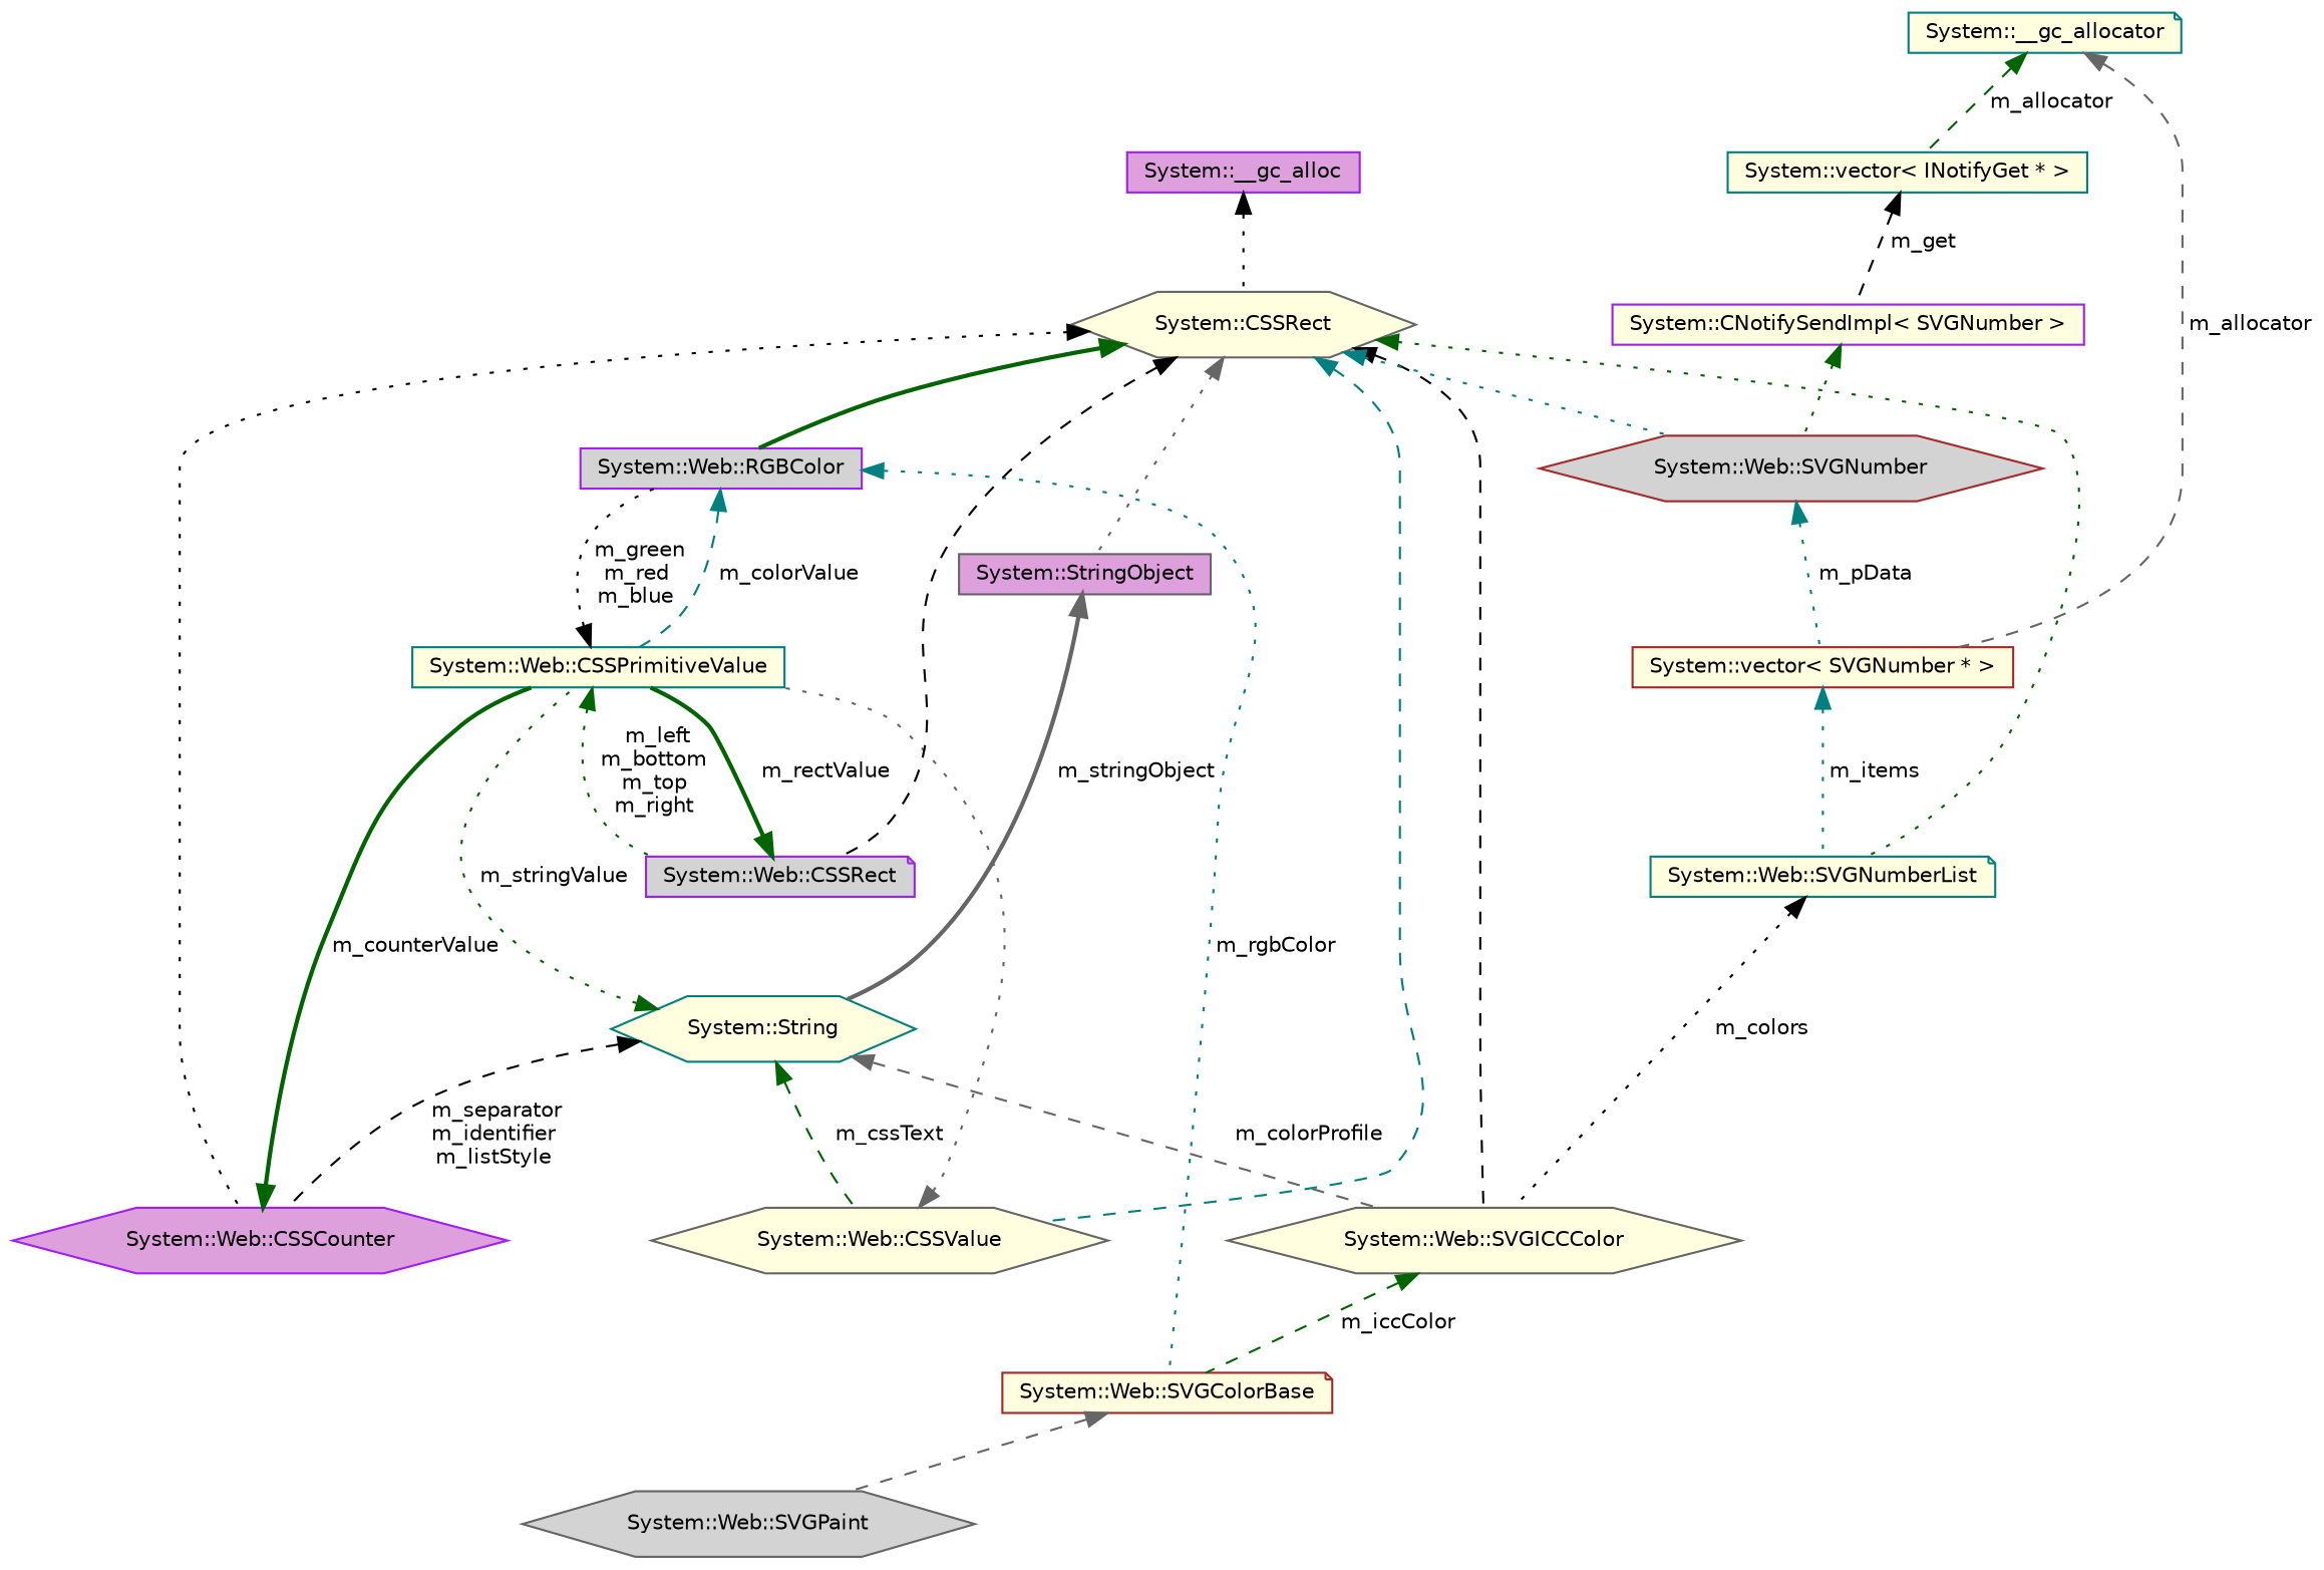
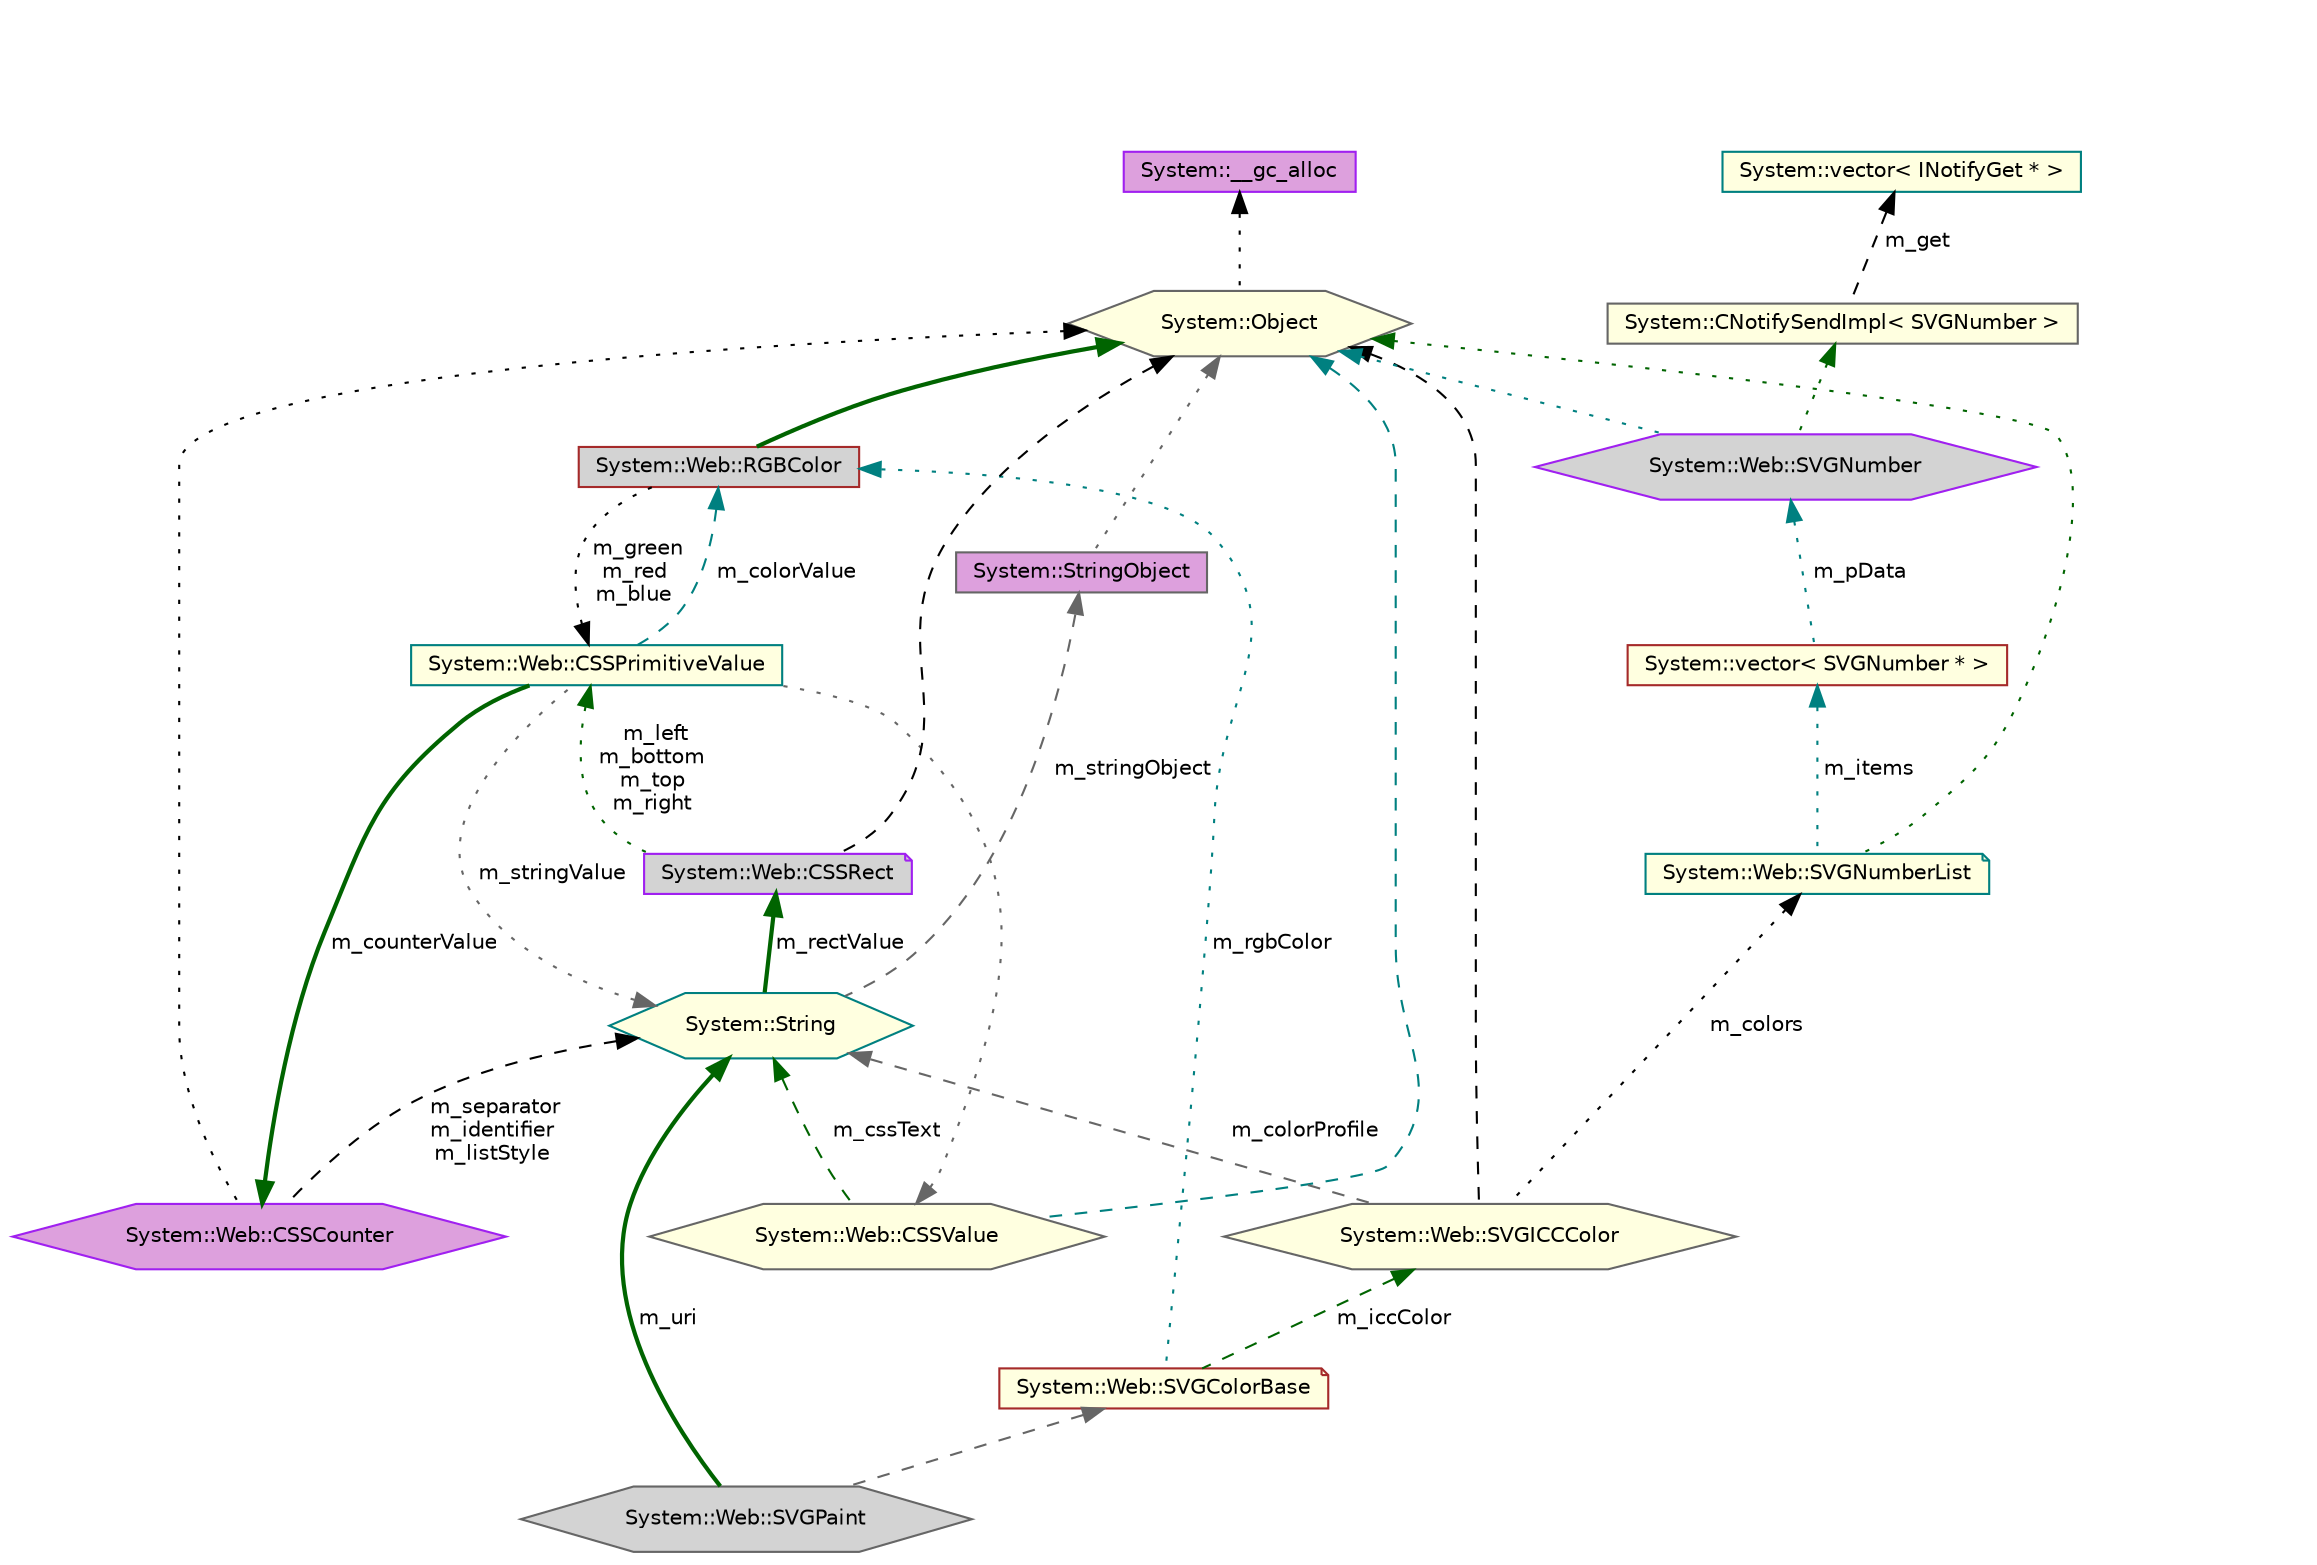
  digraph {
    rankdir=TB
    node [color=gray40 fillcolor=lightyellow fontname=Helvetica fontsize=10 shape=hexagon style=filled]
    edge [color=darkgreen dir=back fontname=Helvetica fontsize=10 labelfontname=Helvetica labelfontsize=10 style=dotted]
    n1 [fillcolor=lightgrey fontcolor=black height=0.2 label="System::Web::SVGPaint" width=0.4]
    n2 [color=brown height=0.2 label="System::Web::SVGColorBase" shape=note width=0.4]
    n3 [height=0.2 label="System::Web::CSSValue" width=0.4]
    n4 [color=teal height=0.2 label="System::Web::CSSPrimitiveValue" shape=box width=0.4]
-   n5 [color=purple fillcolor=lightgrey height=0.2 label="System::Web::RGBColor" shape=box width=0.4]
+   n5 [color=brown fillcolor=lightgrey height=0.2 label="System::Web::RGBColor" shape=box width=0.4]
    n6 [color=purple fillcolor=lightgrey height=0.2 label="System::Web::CSSRect" shape=note width=0.4]
-   n7 [height=0.2 label="System::CSSRect" width=0.4]
+   n7 [height=0.2 label="System::Object" width=0.4]
    n8 [fillcolor=plum height=0.2 label="System::StringObject" shape=box width=0.4]
    n9 [color=purple fillcolor=plum height=0.2 label="System::Web::CSSCounter" width=0.4]
    n10 [height=0.2 label="System::Web::SVGICCColor" width=0.4]
    n11 [color=teal height=0.2 label="System::Web::SVGNumberList" shape=note width=0.4]
-   n12 [color=brown fillcolor=lightgrey height=0.2 label="System::Web::SVGNumber" width=0.4]
+   n12 [color=purple fillcolor=lightgrey height=0.2 label="System::Web::SVGNumber" width=0.4]
    n13 [color=teal height=0.2 label="System::String" width=0.4]
    n14 [color=brown height=0.2 label="System::vector\< SVGNumber * \>" shape=box width=0.4]
    n15 [color=purple fillcolor=plum height=0.2 label="System::__gc_alloc" shape=box width=0.4]
-   n16 [color=teal height=0.2 label="System::__gc_allocator" shape=note width=0.4]
    n17 [color=teal height=0.2 label="System::vector\< INotifyGet * \>" shape=box width=0.4]
-   n18 [color=purple height=0.2 label="System::CNotifySendImpl\< SVGNumber \>" shape=box width=0.4]
+   n18 [height=0.2 label="System::CNotifySendImpl\< SVGNumber \>" shape=box width=0.4]
    n2 -> n1 [color=gray40 style=dashed]
    n3 -> n4 [color=gray40]
    n4 -> n5 [color=black label=" m_green\nm_red\nm_blue"]
    n4 -> n6 [label=" m_left\nm_bottom\nm_top\nm_right"]
    n5 -> n2 [color=teal label=" m_rgbColor"]
    n5 -> n4 [color=teal label=" m_colorValue" style=dashed]
-   n6 -> n4 [label=" m_rectValue" style=bold]
+   n6 -> n13 [label=" m_rectValue" style=bold]
    n7 -> n3 [color=teal style=dashed]
    n7 -> n5 [style=bold]
    n7 -> n6 [color=black style=dashed]
    n7 -> n8 [color=gray40]
    n7 -> n9 [color=black]
    n7 -> n10 [color=black style=dashed]
    n7 -> n11
    n7 -> n12 [color=teal]
-   n8 -> n13 [color=gray40 label=" m_stringObject" style=bold]
+   n8 -> n13 [color=gray40 label=" m_stringObject" style=dashed]
    n9 -> n4 [label=" m_counterValue" style=bold]
    n10 -> n2 [label=" m_iccColor" style=dashed]
    n11 -> n10 [color=black label=" m_colors"]
    n12 -> n14 [color=teal label=" m_pData"]
+   n13 -> n1 [label=" m_uri" style=bold]
    n13 -> n3 [label=" m_cssText" style=dashed]
-   n13 -> n4 [label=" m_stringValue"]
+   n13 -> n4 [color=gray40 label=" m_stringValue"]
    n13 -> n9 [color=black label=" m_separator\nm_identifier\nm_listStyle" style=dashed]
    n13 -> n10 [color=gray40 label=" m_colorProfile" style=dashed]
    n14 -> n11 [color=teal label=" m_items"]
    n15 -> n7 [color=black]
-   n16 -> n14 [color=gray40 label=" m_allocator" style=dashed]
-   n16 -> n17 [label=" m_allocator" style=dashed]
    n17 -> n18 [color=black label=" m_get" style=dashed]
    n18 -> n12
  }
